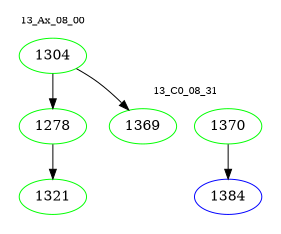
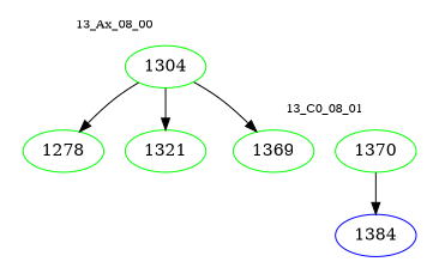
  digraph {
    node [color=green]
    edge [color=black]
    n1 [label=1304]
    n2 [label=1278]
    n3 [label=1321]
    n4 [label=1370]
    n5 [label=1369]
    n6 [color=blue label=1384]
    subgraph cluster_1 {
      color=white
      fontsize=10
      label="13_Ax_08_00"
      n1
      n2
      n3
    }
    subgraph cluster_2 {
      color=white
      fontsize=10
-     label="13_C0_08_31"
+     label="13_C0_08_01"
      n4
      n5
      n6
    }
    n1 -> n2
-   n2 -> n3
+   n1 -> n3
    n1 -> n5
    n4 -> n6
  }
